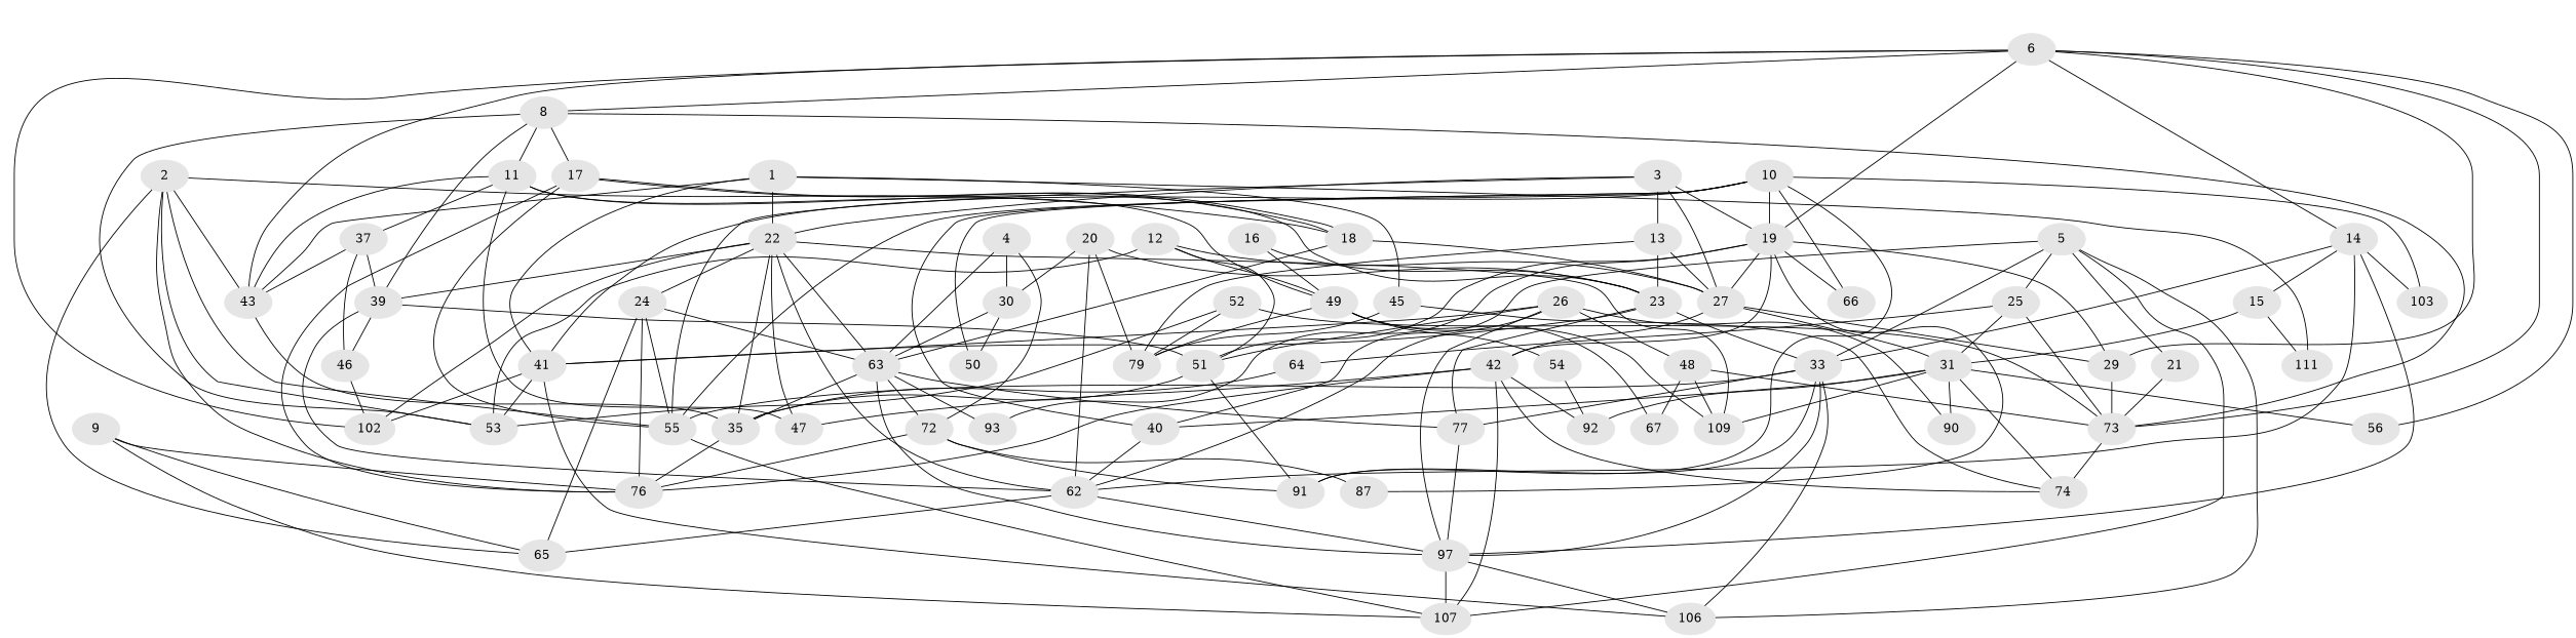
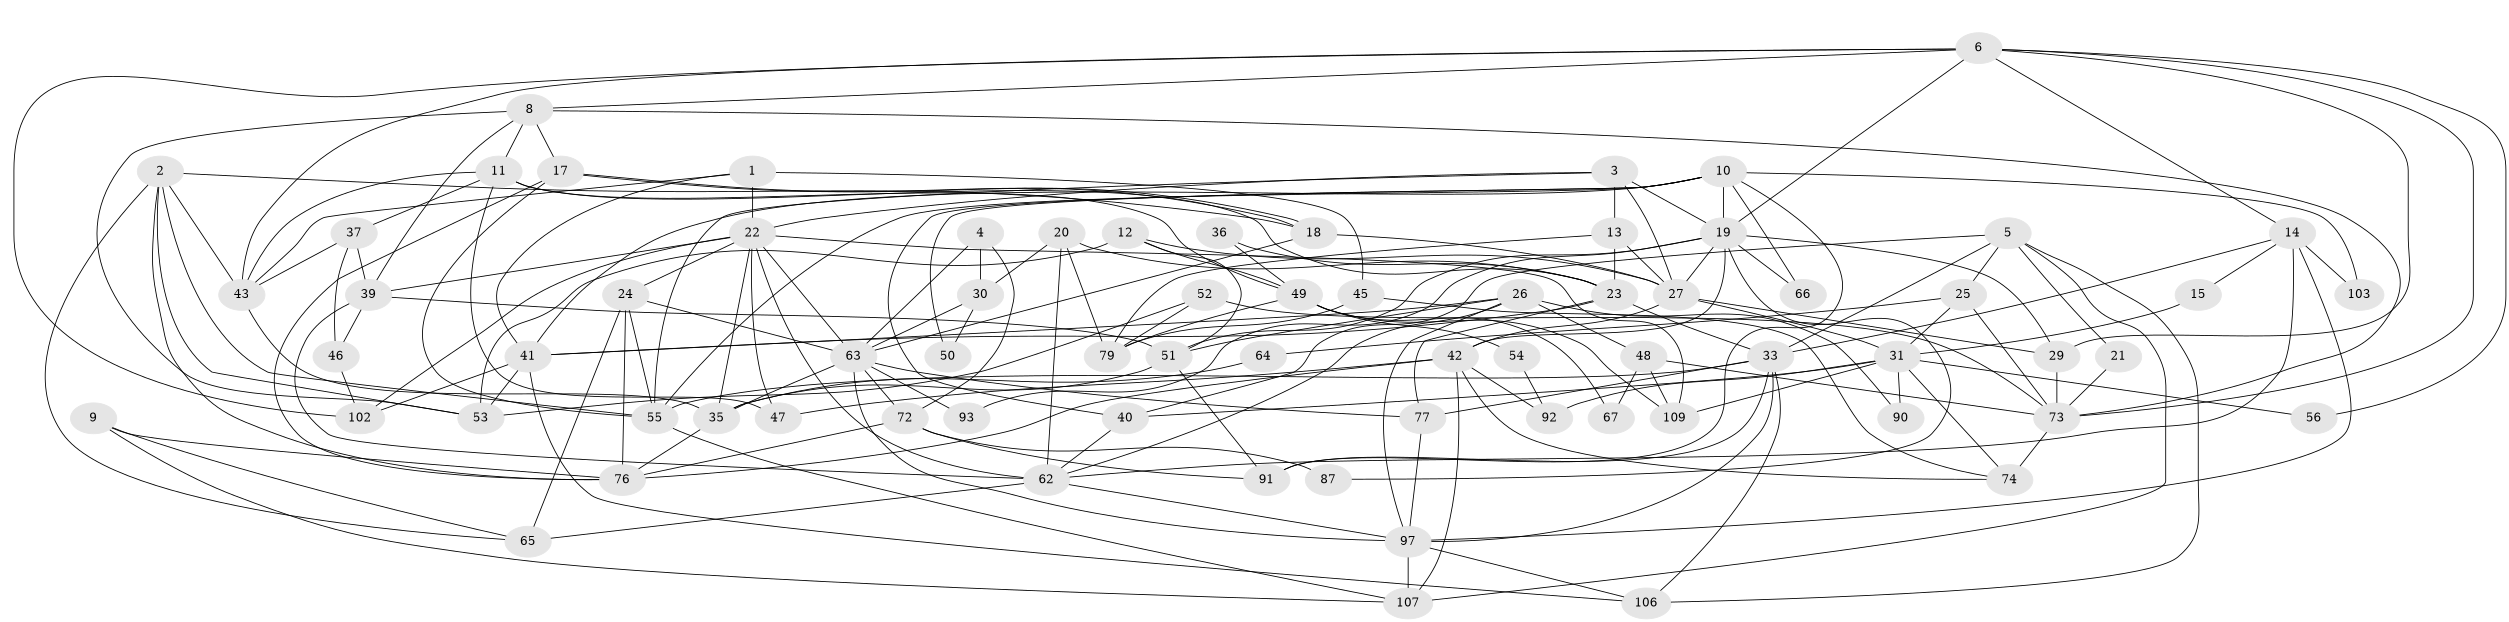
  graph {
    node [color=gray90 style=filled]
    22 [super="+35"]
    63 [super="+110"]
    102
    39 [super="+61"]
    47
    24 [super="+84"]
    62 [super="+89"]
    n8 [label=35 super="+95"]
    109
    1
    41 [super="+85"]
    43 [super="+71"]
    45
-   111
    53
    106
    79
    74 [super="+83"]
    2 [super="+7"]
    18 [super="+82"]
    55 [super="+86"]
    65 [super="+94"]
    76 [super="+81"]
    27 [super="+100"]
    107
    3 [super="+34"]
    13 [super="+70"]
    19 [super="+32"]
    23 [super="+78"]
    29
    66
    51 [super="+97"]
    42 [super="+88"]
    87
    93
    31 [super="+57"]
    4 [super="+36"]
    30
    72
    50
    n41 [label=97 super="+99"]
    77 [super="+104"]
    91
    5 [super="+59"]
    21
    25 [super="+60"]
    33 [super="+108"]
    40
    73 [super="+101"]
    64
    6 [super="+98"]
    8 [super="+28"]
    14 [super="+105"]
    56
    11 [super="+38"]
    17
    103
    15
    37
    49
    46 [super="+58"]
    9
    10 [super="+80"]
    67
    54
    12 [super="+44"]
    90
    92
-   16
+   16 [label=36]
    20
    26 [super="+68"]
    48
    52 [super="+69"]
    22 -- 63
    22 -- 102
    22 -- 39
    22 -- 47
    22 -- 24
    22 -- 62
    22 -- n8
    22 -- 109
    63 -- n8
    63 -- 93
    63 -- 72
    63 -- n41
    63 -- 77 [weight=2]
    39 -- 62
    39 -- 51
    39 -- 46
    24 -- 63
    24 -- 55
    24 -- 65
    24 -- 76
    62 -- 65 [weight=2]
    62 -- n41
    n8 -- 76
    1 -- 22
    1 -- 41
    1 -- 43
    1 -- 45
-   1 -- 111
    41 -- 102
    41 -- 53
    41 -- 106
    43 -- n8
    45 -- 79
    45 -- 74
    2 -- 43
    2 -- 53
    2 -- 18
    2 -- 55
    2 -- 65
    2 -- 76
    18 -- 63
    18 -- 27
    55 -- 107
    27 -- 29
    27 -- 42
    27 -- 31
    3 -- 22
    3 -- 55
    3 -- 27
    3 -- 13
    3 -- 19
    13 -- 79
    13 -- 27
    13 -- 23
    19 -- 27
    19 -- 29
    19 -- 66
    19 -- 51
    19 -- 42
    19 -- 87
    19 -- 93
    23 -- 41
    23 -- 77
    23 -- 33
    29 -- 73
    51 -- n8
    51 -- 91
    42 -- 47
    42 -- 74
    42 -- 76
    42 -- 107
    42 -- 92
    31 -- 109
    31 -- 74
    31 -- 40
    31 -- 56
    31 -- 90
    31 -- 92
    4 -- 63
    4 -- 30
    4 -- 72
    30 -- 63
    30 -- 50
    72 -- 76
    72 -- 87
    72 -- 91
    n41 -- 106
    n41 -- 107
    77 -- n41
    5 -- 106
    5 -- 107
    5 -- 21
    5 -- 25
    5 -- 33
    5 -- 40
    21 -- 73
    25 -- 31
    25 -- 73
    25 -- 64
    33 -- 106
    33 -- 55
    33 -- n41
    33 -- 77
    33 -- 91
    40 -- 62
    73 -- 74 [weight=2]
    64 -- n8
    6 -- 102
    6 -- 43
    6 -- 19
    6 -- 29
    6 -- 73
    6 -- 8
    6 -- 14
    6 -- 56
    8 -- 39
    8 -- 53
    8 -- 73
    8 -- 11
    8 -- 17
    14 -- 62
    14 -- n41
    14 -- 33
    14 -- 103
    14 -- 15
    11 -- 47
    11 -- 43
    11 -- 23
    11 -- 37
    11 -- 49
    17 -- 18
    17 -- 18
    17 -- 55
    17 -- 76
-   15 -- 111
    15 -- 31
    37 -- 39
    37 -- 43
    37 -- 46
    49 -- 109
    49 -- 79
    49 -- 67
    49 -- 54
    46 -- 102
    9 -- 65
    9 -- 76
    9 -- 107
    10 -- 41
    10 -- 55
    10 -- 19
    10 -- 66
    10 -- 50
    10 -- 91 [weight=2]
    10 -- 40
    10 -- 103
    54 -- 92
    12 -- 53
    12 -- 27
    12 -- 51
    12 -- 49
    16 -- 23
    16 -- 49
    20 -- 62
    20 -- 79
    20 -- 23
    20 -- 30
    26 -- 62
    26 -- 41 [weight=2]
    26 -- 51
    26 -- n41
    26 -- 90
    26 -- 48
    48 -- 109
    48 -- 73
    48 -- 67
    52 -- 53
    52 -- 79
    52 -- 73
  }
